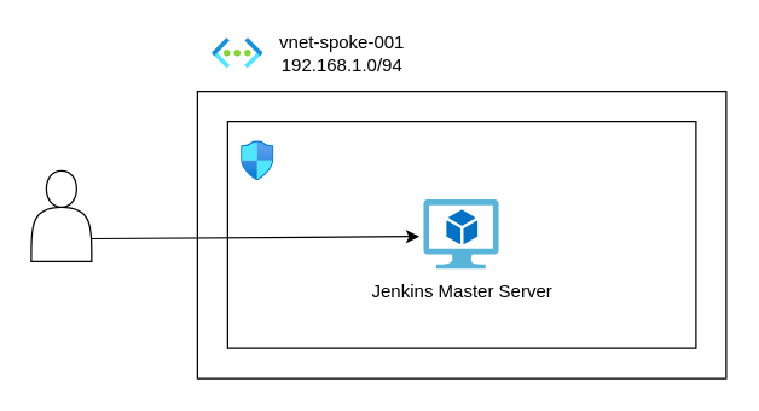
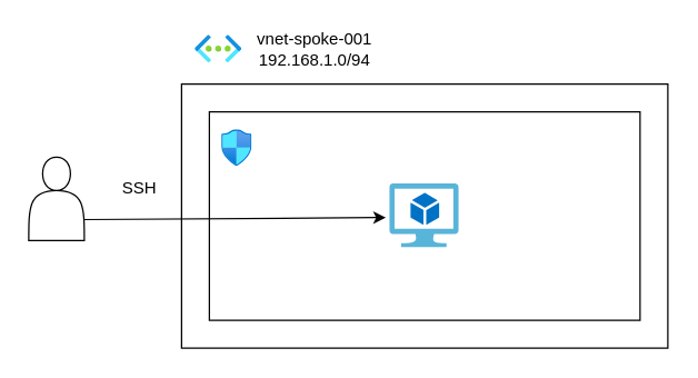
  <mxCell id="0" />
  <mxCell id="1" parent="0" />
  <mxCell id="2" value="" style="rounded=0;whiteSpace=wrap;html=1;" vertex="1" parent="1"><mxGeometry x="130" y="60" width="350" height="190" as="geometry" /></mxCell>
  <mxCell id="3" value="" style="rounded=0;whiteSpace=wrap;html=1;" vertex="1" parent="1"><mxGeometry x="150" y="80" width="310" height="150" as="geometry" /></mxCell>
  <mxCell id="4" value="" style="image;sketch=0;aspect=fixed;html=1;points=[];align=center;fontSize=12;image=img/lib/mscae/Virtual_Machine_2.svg;" vertex="1" parent="1"><mxGeometry x="280" y="132" width="50" height="46" as="geometry" /></mxCell>
  <mxCell id="5" value="" style="image;aspect=fixed;html=1;points=[];align=center;fontSize=12;image=img/lib/azure2/networking/Virtual_Networks.svg;" vertex="1" parent="1"><mxGeometry x="140" y="25" width="33.5" height="20" as="geometry" /></mxCell>
  <mxCell id="6" value="" style="image;aspect=fixed;html=1;points=[];align=center;fontSize=12;image=img/lib/azure2/networking/Network_Security_Groups.svg;" vertex="1" parent="1"><mxGeometry x="159.09" y="93" width="21.82" height="26.5" as="geometry" /></mxCell>
  <mxCell id="7" value="" style="shape=actor;whiteSpace=wrap;html=1;" vertex="1" parent="1"><mxGeometry x="20" y="112.5" width="40" height="60" as="geometry" /></mxCell>
  <mxCell id="8" value="" style="endArrow=classic;html=1;exitX=1;exitY=0.75;exitDx=0;exitDy=0;entryX=-0.06;entryY=0.522;entryDx=0;entryDy=0;entryPerimeter=0;" edge="1" parent="1" source="7" target="4"><mxGeometry width="50" height="50" relative="1" as="geometry"><mxPoint x="110" y="240" as="sourcePoint" /><mxPoint x="160" y="190" as="targetPoint" /></mxGeometry></mxCell>
- <mxCell id="10" value="Jenkins Master Server" style="text;html=1;align=center;verticalAlign=middle;whiteSpace=wrap;rounded=0;" vertex="1" parent="1"><mxGeometry x="232.5" y="178" width="145" height="30" as="geometry" /></mxCell>
+ <mxCell id="9" value="SSH" style="text;html=1;align=center;verticalAlign=middle;whiteSpace=wrap;rounded=0;" vertex="1" parent="1"><mxGeometry x="80" y="119.5" width="40" height="30" as="geometry" /></mxCell>
  <mxCell id="11" value="vnet-spoke-001 192.168.1.0/94" style="text;html=1;align=center;verticalAlign=middle;whiteSpace=wrap;rounded=0;" vertex="1" parent="1"><mxGeometry x="180.91" y="20" width="90" height="30" as="geometry" /></mxCell>
